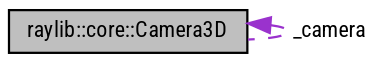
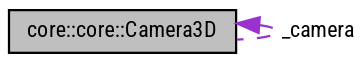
  digraph {
    fontname="Roboto Condensed"
-   n1 [color=black fillcolor=grey75 fontcolor=black fontname="Roboto Condensed" fontsize=10 height=0.2 label="raylib::core::Camera3D" shape=record style=filled width=0.4]
+   n1 [color=black fillcolor=grey75 fontcolor=black fontname="Roboto Condensed" fontsize=10 height=0.2 label="core::core::Camera3D" shape=record style=filled width=0.4]
    n1 -> n1 [color=darkorchid3 dir=back fontname="Roboto Condensed" fontsize=10 label=" _camera" labelfontname=Helvetica labelfontsize=10 style=dashed]
  }
